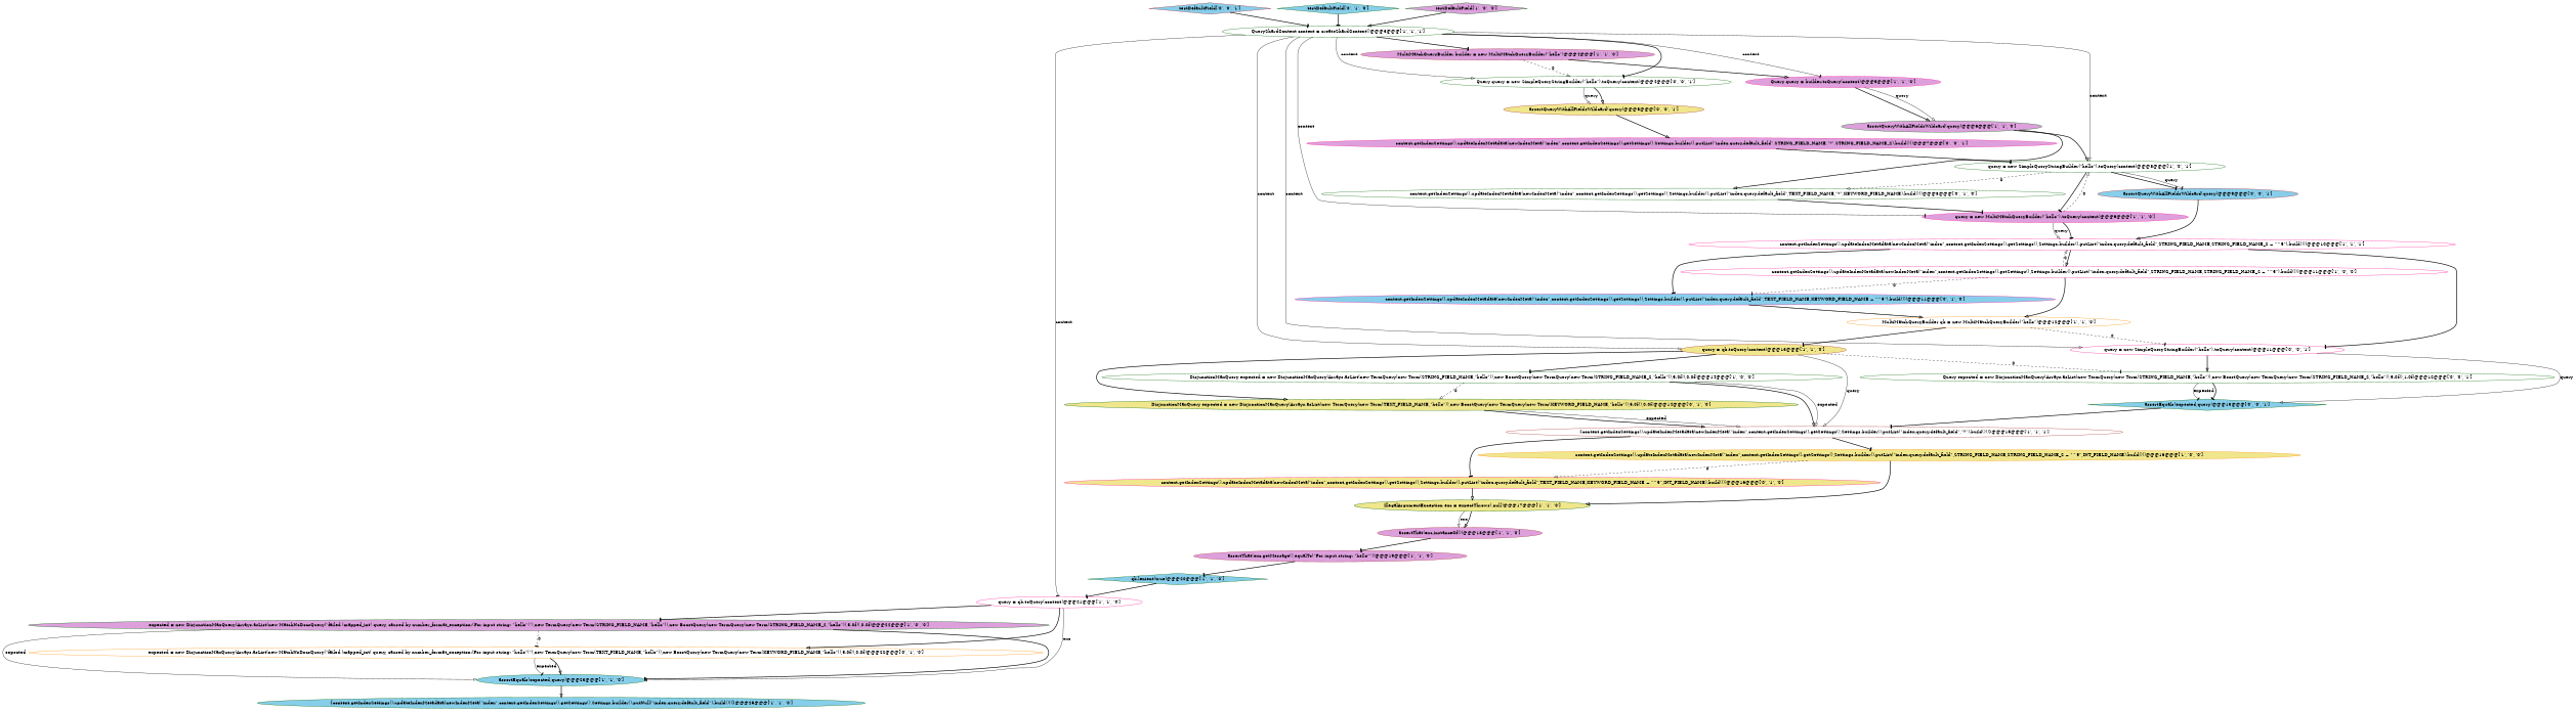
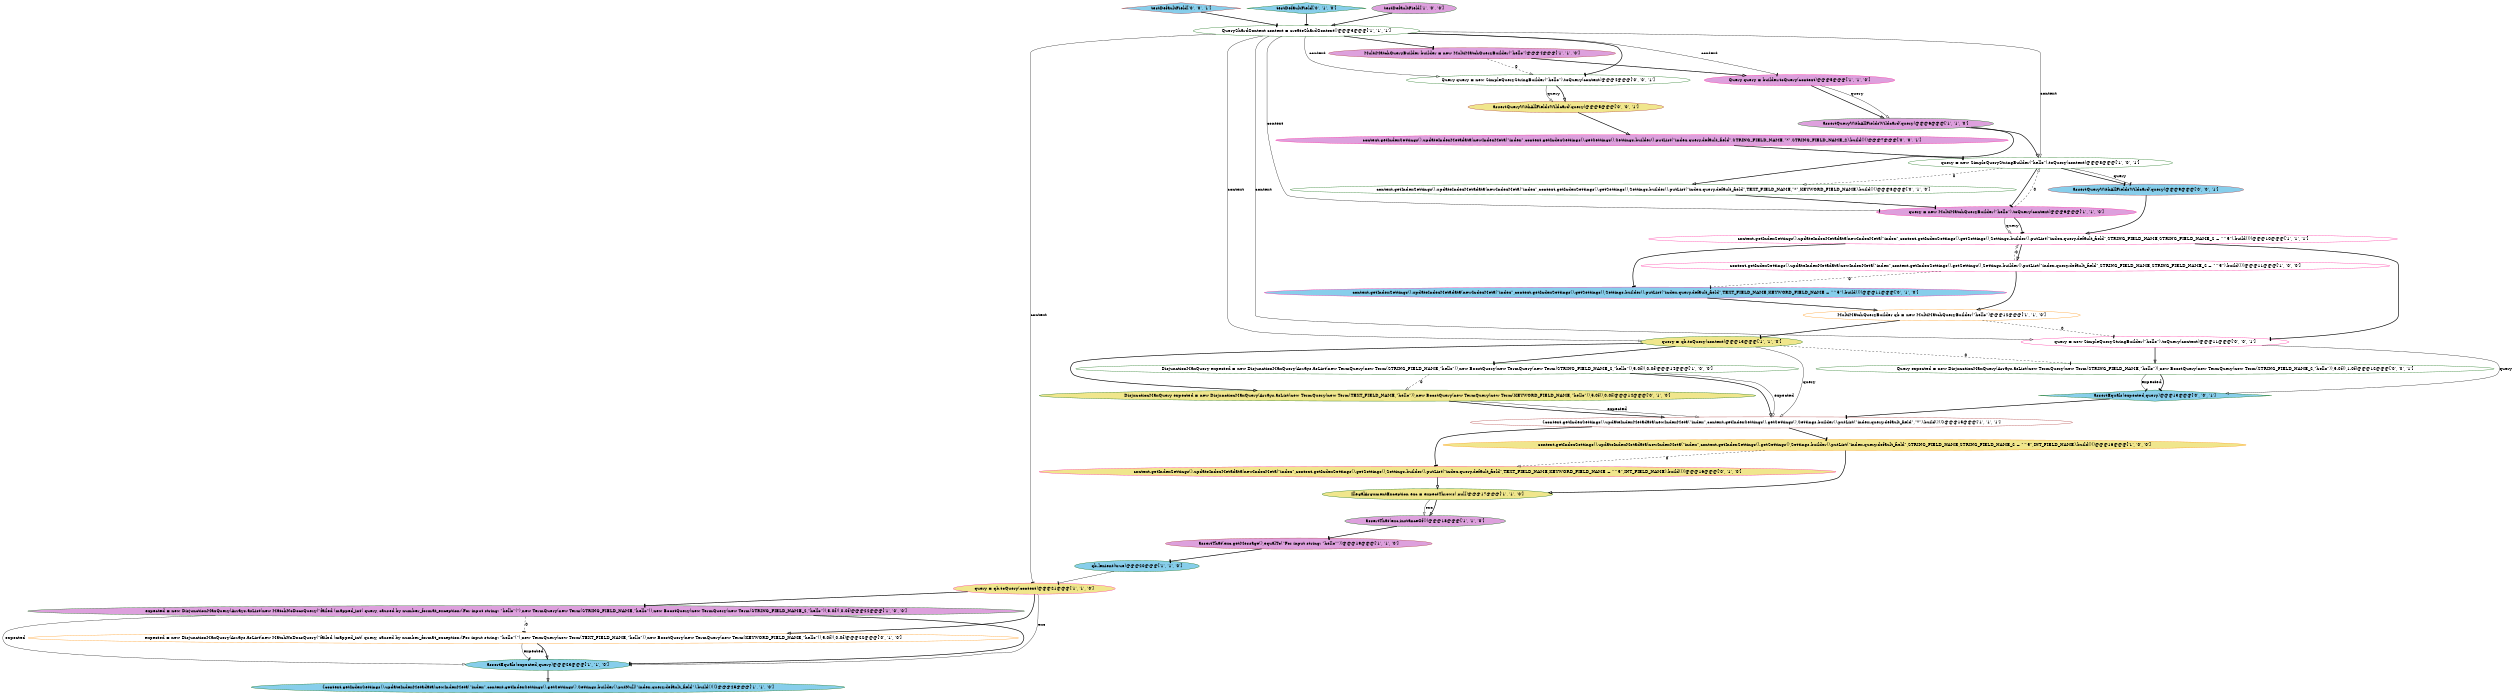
  digraph {
    node [color=darkgreen fillcolor=white shape=ellipse style=filled]
    edge [arrowhead=onormal style=bold]
    n1 [label="query = new SimpleQueryStringBuilder(\"hello\").toQuery(context)@@@8@@@['1', '0', '1']"]
    n2 [label="context.getIndexSettings().updateIndexMetadata(newIndexMeta(\"index\",context.getIndexSettings().getSettings(),Settings.builder().putList(\"index.query.default_field\",TEXT_FIELD_NAME,\"*\",KEYWORD_FIELD_NAME).build()))@@@8@@@['0', '1', '0']"]
    n3 [color=deeppink fillcolor=plum label="query = new MultiMatchQueryBuilder(\"hello\").toQuery(context)@@@9@@@['1', '1', '0']"]
    n4 [color=brown fillcolor=skyblue label="assertQueryWithAllFieldsWildcard(query)@@@9@@@['0', '0', '1']"]
    n5 [color=deeppink label="context.getIndexSettings().updateIndexMetadata(newIndexMeta(\"index\",context.getIndexSettings().getSettings(),Settings.builder().putList(\"index.query.default_field\",STRING_FIELD_NAME,STRING_FIELD_NAME_2 + \"^5\").build()))@@@10@@@['1', '1', '1']"]
    n6 [color=deeppink fillcolor=plum label="Query query = builder.toQuery(context)@@@5@@@['1', '1', '0']"]
    n7 [fillcolor=plum label="assertQueryWithAllFieldsWildcard(query)@@@6@@@['1', '1', '0']"]
    n8 [color=deeppink label="context.getIndexSettings().updateIndexMetadata(newIndexMeta(\"index\",context.getIndexSettings().getSettings(),Settings.builder().putList(\"index.query.default_field\",STRING_FIELD_NAME,STRING_FIELD_NAME_2 + \"^5\").build()))@@@11@@@['1', '0', '0']"]
    n9 [color=darkorange label="MultiMatchQueryBuilder qb = new MultiMatchQueryBuilder(\"hello\")@@@12@@@['1', '1', '0']"]
    n10 [color=deeppink fillcolor=skyblue label="context.getIndexSettings().updateIndexMetadata(newIndexMeta(\"index\",context.getIndexSettings().getSettings(),Settings.builder().putList(\"index.query.default_field\",TEXT_FIELD_NAME,KEYWORD_FIELD_NAME + \"^5\").build()))@@@11@@@['0', '1', '0']"]
    n11 [color=deeppink label="query = new SimpleQueryStringBuilder(\"hello\").toQuery(context)@@@11@@@['0', '0', '1']"]
-   n12 [color=brown fillcolor=khaki label="query = qb.toQuery(context)@@@13@@@['1', '1', '0']"]
-   n13 [fillcolor=skyblue label="qb.lenient(true)@@@20@@@['1', '1', '0']" shape=diamond]
-   n14 [color=deeppink label="query = qb.toQuery(context)@@@21@@@['1', '1', '0']"]
+   n12 [fillcolor=khaki label="query = qb.toQuery(context)@@@13@@@['1', '1', '0']"]
+   n13 [fillcolor=skyblue label="qb.lenient(true)@@@20@@@['1', '1', '0']"]
+   n14 [color=deeppink fillcolor=khaki label="query = qb.toQuery(context)@@@21@@@['1', '1', '0']"]
    n15 [fillcolor=plum label="expected = new DisjunctionMaxQuery(Arrays.asList(new MatchNoDocsQuery(\"failed (mapped_int( query, caused by number_format_exception:(For input string: \"hello\"(\"),new TermQuery(new Term(STRING_FIELD_NAME,\"hello\")),new BoostQuery(new TermQuery(new Term(STRING_FIELD_NAME_2,\"hello\")),5.0f)),0.0f)@@@22@@@['1', '0', '0']"]
    n16 [color=darkorange label="expected = new DisjunctionMaxQuery(Arrays.asList(new MatchNoDocsQuery(\"failed (mapped_int( query, caused by number_format_exception:(For input string: \"hello\"(\"),new TermQuery(new Term(TEXT_FIELD_NAME,\"hello\")),new BoostQuery(new TermQuery(new Term(KEYWORD_FIELD_NAME,\"hello\")),5.0f)),0.0f)@@@22@@@['0', '1', '0']"]
    n17 [fillcolor=skyblue label="assertEquals(expected,query)@@@23@@@['1', '1', '0']"]
    n18 [label="Query expected = new DisjunctionMaxQuery(Arrays.asList(new TermQuery(new Term(STRING_FIELD_NAME,\"hello\")),new BoostQuery(new TermQuery(new Term(STRING_FIELD_NAME_2,\"hello\")),5.0f)),1.0f)@@@12@@@['0', '0', '1']"]
    n19 [fillcolor=skyblue label="assertEquals(expected,query)@@@13@@@['0', '0', '1']" shape=diamond]
    n20 [fillcolor=skyblue label="{context.getIndexSettings().updateIndexMetadata(newIndexMeta(\"index\",context.getIndexSettings().getSettings(),Settings.builder().putNull(\"index.query.default_field\").build()))}@@@25@@@['1', '1', '0']"]
    n21 [color=brown label="{context.getIndexSettings().updateIndexMetadata(newIndexMeta(\"index\",context.getIndexSettings().getSettings(),Settings.builder().putList(\"index.query.default_field\",\"*\").build()))}@@@15@@@['1', '1', '1']"]
    n22 [label="DisjunctionMaxQuery expected = new DisjunctionMaxQuery(Arrays.asList(new TermQuery(new Term(STRING_FIELD_NAME,\"hello\")),new BoostQuery(new TermQuery(new Term(STRING_FIELD_NAME_2,\"hello\")),5.0f)),0.0f)@@@14@@@['1', '0', '0']"]
    n23 [fillcolor=khaki label="DisjunctionMaxQuery expected = new DisjunctionMaxQuery(Arrays.asList(new TermQuery(new Term(TEXT_FIELD_NAME,\"hello\")),new BoostQuery(new TermQuery(new Term(KEYWORD_FIELD_NAME,\"hello\")),5.0f)),0.0f)@@@14@@@['0', '1', '0']"]
    n24 [color=deeppink fillcolor=khaki label="context.getIndexSettings().updateIndexMetadata(newIndexMeta(\"index\",context.getIndexSettings().getSettings(),Settings.builder().putList(\"index.query.default_field\",TEXT_FIELD_NAME,KEYWORD_FIELD_NAME + \"^5\",INT_FIELD_NAME).build()))@@@16@@@['0', '1', '0']"]
    n25 [color=darkorange fillcolor=khaki label="context.getIndexSettings().updateIndexMetadata(newIndexMeta(\"index\",context.getIndexSettings().getSettings(),Settings.builder().putList(\"index.query.default_field\",STRING_FIELD_NAME,STRING_FIELD_NAME_2 + \"^5\",INT_FIELD_NAME).build()))@@@16@@@['1', '0', '0']"]
    n26 [label="QueryShardContext context = createShardContext()@@@3@@@['1', '1', '1']"]
    n27 [label="Query query = new SimpleQueryStringBuilder(\"hello\").toQuery(context)@@@4@@@['0', '0', '1']"]
    n28 [color=brown fillcolor=plum label="MultiMatchQueryBuilder builder = new MultiMatchQueryBuilder(\"hello\")@@@4@@@['1', '1', '0']"]
    n29 [color=brown fillcolor=khaki label="assertQueryWithAllFieldsWildcard(query)@@@5@@@['0', '0', '1']"]
-   n30 [color=brown fillcolor=plum label="assertThat(exc,instanceOf())@@@18@@@['1', '1', '0']"]
+   n30 [fillcolor=plum label="assertThat(exc,instanceOf())@@@18@@@['1', '1', '0']"]
    n31 [color=brown fillcolor=plum label="assertThat(exc.getMessage(),equalTo(\"For input string: \"hello\"\"))@@@19@@@['1', '1', '0']"]
    n32 [fillcolor=khaki label="IllegalArgumentException exc = expectThrows(,null)@@@17@@@['1', '1', '0']"]
    n33 [color=deeppink fillcolor=plum label="context.getIndexSettings().updateIndexMetadata(newIndexMeta(\"index\",context.getIndexSettings().getSettings(),Settings.builder().putList(\"index.query.default_field\",STRING_FIELD_NAME,\"*\",STRING_FIELD_NAME_2).build()))@@@7@@@['0', '0', '1']"]
    n34 [color=brown fillcolor=skyblue label="testDefaultField['0', '0', '1']" shape=diamond]
    n35 [fillcolor=skyblue label="testDefaultField['0', '1', '0']" shape=diamond]
-   n36 [fillcolor=plum label="testDefaultField['1', '0', '0']" shape=diamond]
+   n36 [fillcolor=plum label="testDefaultField['1', '0', '0']"]
    n1 -> n2 [label=0 style=dashed]
    n1 -> n3 [arrowhead=tee]
    n1 -> n4 [arrowhead=tee]
    n1 -> n4 [arrowhead=tee label=query style=solid]
    n2 -> n3 [arrowhead=tee]
    n3 -> n1 [label=0 style=dashed]
    n3 -> n5 [label=query style=solid]
    n3 -> n5 [arrowhead=tee]
    n4 -> n5
    n5 -> n8
    n5 -> n10 [arrowhead=tee]
    n5 -> n11 [arrowhead=tee]
    n6 -> n7
    n6 -> n7 [label=query style=solid]
    n7 -> n1
    n7 -> n2
    n8 -> n5 [label=0 style=dashed]
    n8 -> n9
    n8 -> n10 [arrowhead=tee label=0 style=dashed]
    n9 -> n11 [arrowhead=tee label=0 style=dashed]
    n9 -> n12 [arrowhead=tee]
    n10 -> n9
    n11 -> n18
    n11 -> n19 [label=query style=solid]
    n12 -> n18 [arrowhead=tee label=0 style=dashed]
    n12 -> n21 [label=query style=solid]
    n12 -> n22 [arrowhead=tee]
    n12 -> n23
-   n13 -> n14 [arrowhead=tee]
+   n13 -> n14 [arrowhead=tee style=solid]
    n14 -> n15 [arrowhead=tee]
    n14 -> n16
    n14 -> n17 [arrowhead=tee label=exc style=solid]
    n15 -> n16 [arrowhead=tee label=0 style=dashed]
    n15 -> n17 [arrowhead=tee]
    n15 -> n17 [label=expected style=solid]
    n16 -> n17 [arrowhead=tee label=expected style=solid]
    n16 -> n17
    n17 -> n20
    n18 -> n19 [arrowhead=tee]
    n18 -> n19 [arrowhead=tee label=expected style=solid]
    n19 -> n21 [arrowhead=tee]
    n21 -> n24 [arrowhead=tee]
    n21 -> n25 [arrowhead=tee]
    n22 -> n21
    n22 -> n21 [label=expected style=solid]
    n22 -> n23 [label=0 style=dashed]
    n23 -> n21
    n23 -> n21 [label=expected style=solid]
    n24 -> n32
    n25 -> n24 [label=0 style=dashed]
    n25 -> n32
    n26 -> n1 [label=context style=solid]
    n26 -> n3 [arrowhead=tee label=context style=solid]
    n26 -> n6 [arrowhead=tee label=context style=solid]
    n26 -> n11 [label=context style=solid]
    n26 -> n12 [label=context style=solid]
    n26 -> n14 [arrowhead=tee label=context style=solid]
    n26 -> n27 [arrowhead=tee]
    n26 -> n27 [label=context style=solid]
    n26 -> n28 [arrowhead=tee]
    n27 -> n29
    n27 -> n29 [label=query style=solid]
    n28 -> n6
    n28 -> n27 [label=0 style=dashed]
    n29 -> n33
    n30 -> n31 [arrowhead=tee]
    n31 -> n13 [arrowhead=tee]
    n32 -> n30 [label=exc style=solid]
    n32 -> n30
    n33 -> n1 [arrowhead=tee]
    n34 -> n26 [arrowhead=tee]
    n35 -> n26 [arrowhead=tee]
    n36 -> n26
  }
